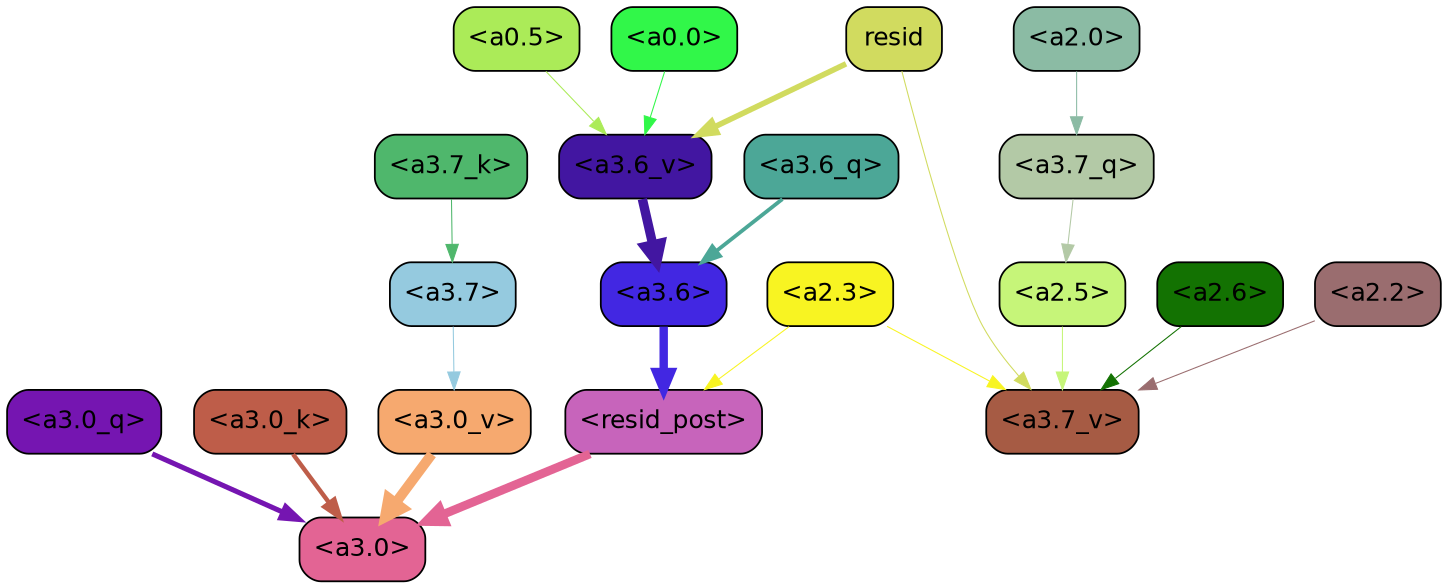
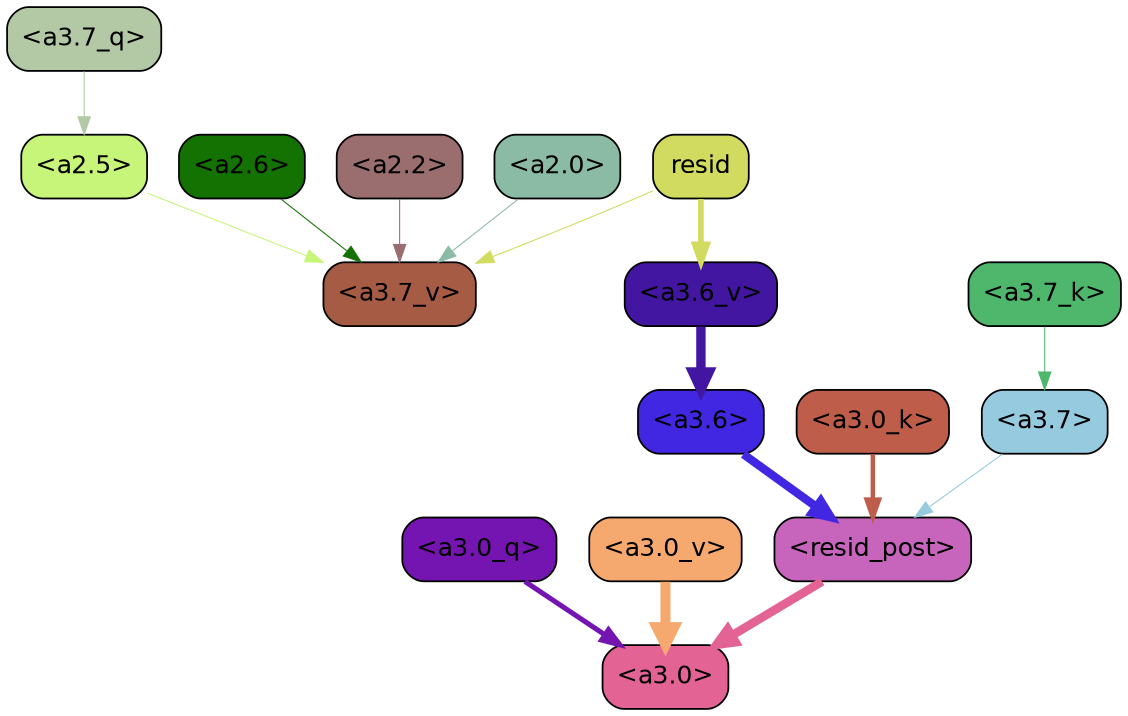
  strict digraph {
    splines=true
    node [color=black fontname=Helvetica shape=box style="filled, rounded"]
    edge [color="#f8f422" penwidth=0.6]
    "<a3.7>" [fillcolor="#95cadf"]
    "<resid_post>" [fillcolor="#c764bb"]
    "<a3.0>" [fillcolor="#e36494"]
    "<a3.6>" [fillcolor="#4227e2"]
-   "<a2.3>" [fillcolor="#f8f422"]
    "<a3.7_v>" [fillcolor="#a65b44"]
    "<a3.7_q>" [fillcolor="#b3c9a6"]
    "<a2.5>" [fillcolor="#c6f579"]
-   "<a3.6_q>" [fillcolor="#4ca797"]
    "<a3.0_q>" [fillcolor="#7515b1"]
    "<a3.7_k>" [fillcolor="#4fb76c"]
    "<a3.0_k>" [fillcolor="#be5d49"]
    "<a3.6_v>" [fillcolor="#4216a1"]
    "<a3.0_v>" [fillcolor="#f6a96f"]
    "<a2.6>" [fillcolor="#137202"]
    "<a2.2>" [fillcolor="#9a6d6f"]
    "<a2.0>" [fillcolor="#8bbba4"]
    n18 [fillcolor="#d1db5f" label=resid]
-   "<a0.5>" [fillcolor="#abeb58"]
-   "<a0.0>" [fillcolor="#31f749"]
-   "<a3.7>" -> "<a3.0_v>" [color="#95cadf"]
+   "<a3.7>" -> "<resid_post>" [color="#95cadf"]
    "<resid_post>" -> "<a3.0>" [color="#e36494" penwidth=4.896343111991882]
    "<a3.6>" -> "<resid_post>" [color="#4227e2" penwidth=4.746312499046326]
-   "<a2.3>" -> "<resid_post>"
-   "<a2.3>" -> "<a3.7_v>"
    "<a3.7_q>" -> "<a2.5>" [color="#b3c9a6"]
    "<a2.5>" -> "<a3.7_v>" [color="#c6f579"]
-   "<a3.6_q>" -> "<a3.6>" [color="#4ca797" penwidth=2.160832464694977]
    "<a3.0_q>" -> "<a3.0>" [color="#7515b1" penwidth=2.870753765106201]
    "<a3.7_k>" -> "<a3.7>" [color="#4fb76c"]
-   "<a3.0_k>" -> "<a3.0>" [color="#be5d49" penwidth=2.520303964614868]
+   "<a3.0_k>" -> "<resid_post>" [color="#be5d49" penwidth=2.520303964614868]
    "<a3.6_v>" -> "<a3.6>" [color="#4216a1" penwidth=5.297133803367615]
    "<a3.0_v>" -> "<a3.0>" [color="#f6a96f" penwidth=5.680712580680847]
    "<a2.6>" -> "<a3.7_v>" [color="#137202"]
    "<a2.2>" -> "<a3.7_v>" [color="#9a6d6f"]
-   "<a2.0>" -> "<a3.7_q>" [color="#8bbba4"]
+   "<a2.0>" -> "<a3.7_v>" [color="#8bbba4"]
    n18 -> "<a3.7_v>" [color="#d1db5f"]
    n18 -> "<a3.6_v>" [color="#d1db5f" penwidth=3.1766927242279053]
-   "<a0.5>" -> "<a3.6_v>" [color="#abeb58"]
-   "<a0.0>" -> "<a3.6_v>" [color="#31f749"]
  }
